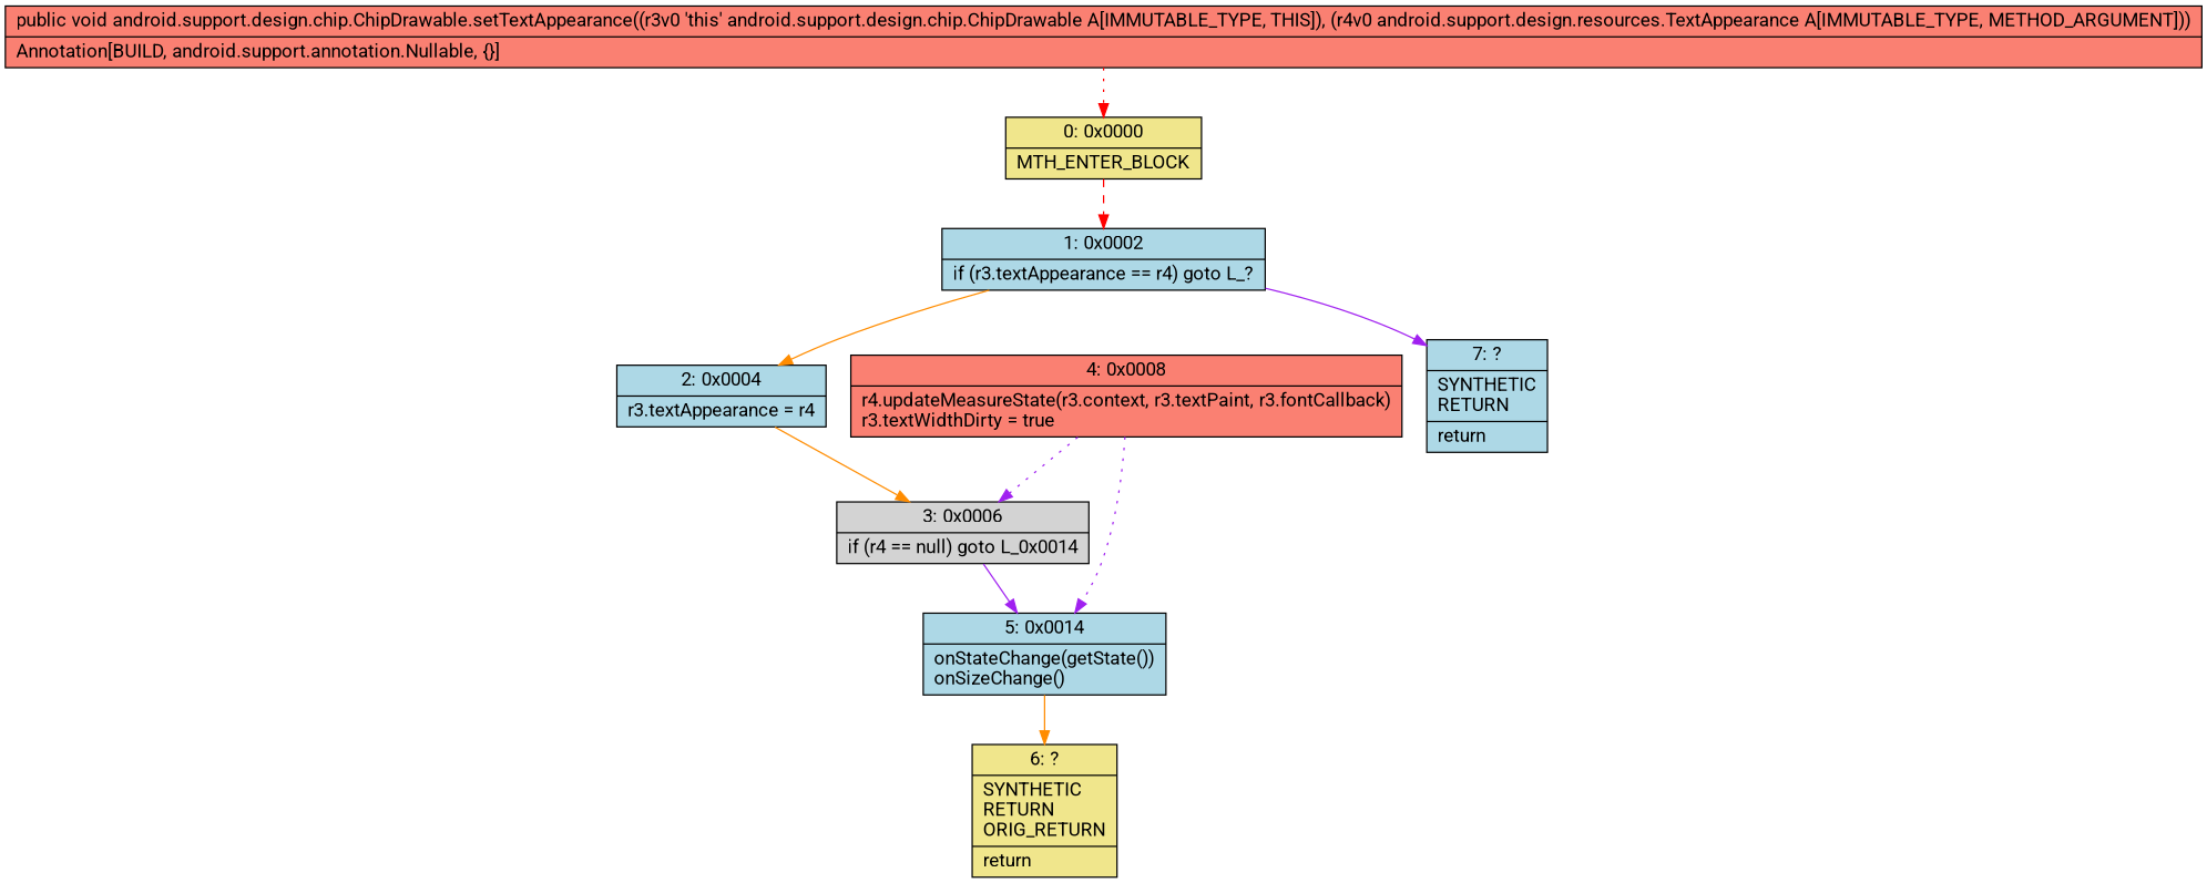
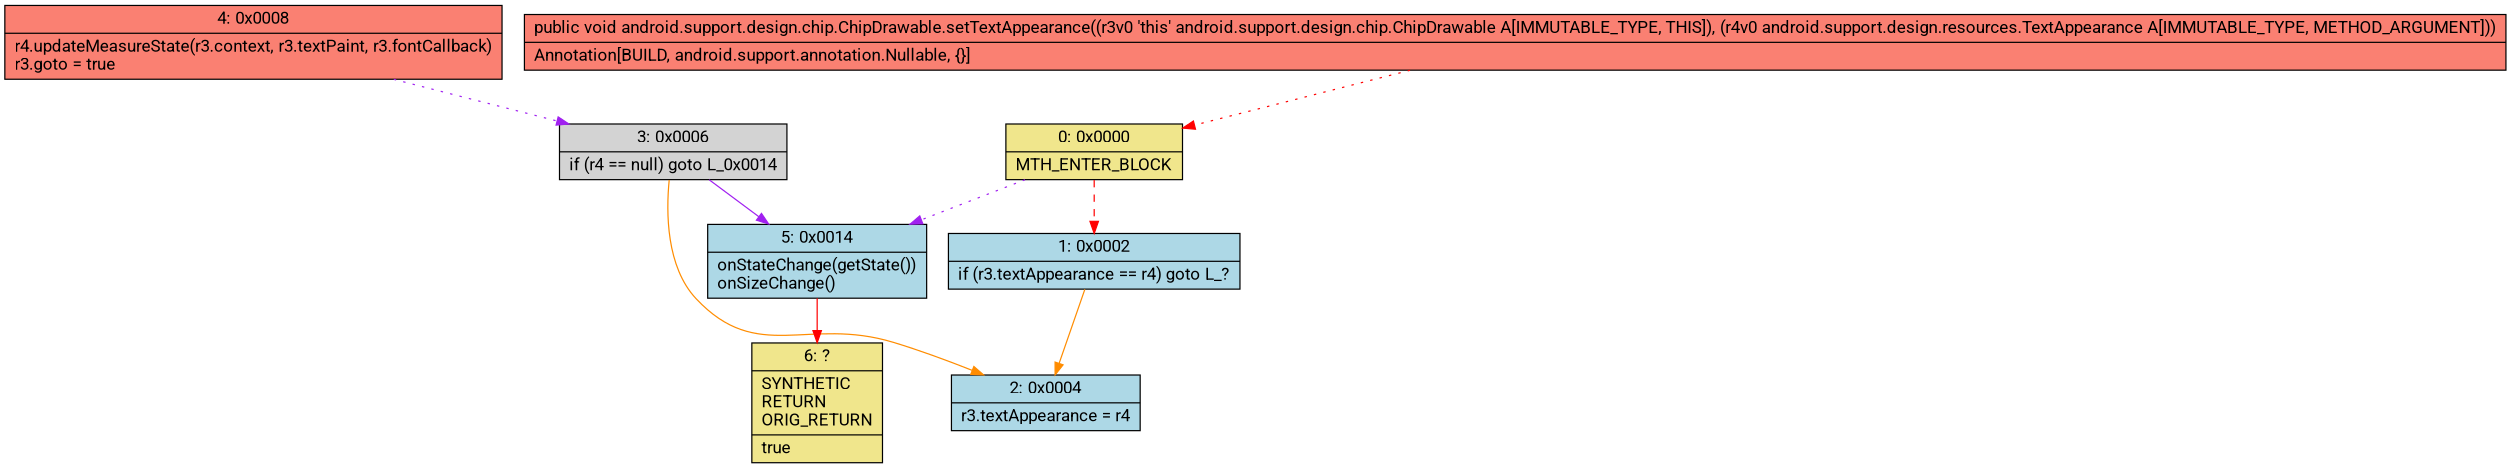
  digraph {
    fontname=Roboto
    node [fillcolor=lightblue fontname=Roboto shape=record style=filled]
    edge [color=purple fontname=Roboto style=solid]
    n1 [fillcolor=khaki label="{0\:\ 0x0000|MTH_ENTER_BLOCK\l}"]
    n2 [label="{1\:\ 0x0002|if (r3.textAppearance == r4) goto L_?\l}"]
    n3 [label="{2\:\ 0x0004|r3.textAppearance = r4\l}"]
-   n4 [label="{7\:\ ?|SYNTHETIC\lRETURN\l|return\l}"]
    n5 [fillcolor=lightgrey label="{3\:\ 0x0006|if (r4 == null) goto L_0x0014\l}"]
    n6 [label="{5\:\ 0x0014|onStateChange(getState())\lonSizeChange()\l}"]
-   n7 [fillcolor=salmon label="{4\:\ 0x0008|r4.updateMeasureState(r3.context, r3.textPaint, r3.fontCallback)\lr3.textWidthDirty = true\l}"]
-   n8 [fillcolor=khaki label="{6\:\ ?|SYNTHETIC\lRETURN\lORIG_RETURN\l|return\l}"]
+   n7 [fillcolor=salmon label="{4\:\ 0x0008|r4.updateMeasureState(r3.context, r3.textPaint, r3.fontCallback)\lr3.goto = true\l}"]
+   n8 [fillcolor=khaki label="{6\:\ ?|SYNTHETIC\lRETURN\lORIG_RETURN\l|true\l}"]
    n9 [fillcolor=salmon label="{public void android.support.design.chip.ChipDrawable.setTextAppearance((r3v0 'this' android.support.design.chip.ChipDrawable A[IMMUTABLE_TYPE, THIS]), (r4v0 android.support.design.resources.TextAppearance A[IMMUTABLE_TYPE, METHOD_ARGUMENT]))  | Annotation[BUILD, android.support.annotation.Nullable, \{\}]\l}"]
    n1 -> n2 [color=red style=dashed]
    n2 -> n3 [color=darkorange]
-   n2 -> n4
-   n3 -> n5 [color=darkorange]
+   n5 -> n3 [color=darkorange]
    n5 -> n6
-   n6 -> n8 [color=darkorange]
+   n6 -> n8 [color=red]
    n7 -> n5 [style=dotted]
-   n7 -> n6 [style=dotted]
+   n1 -> n6 [style=dotted]
    n9 -> n1 [color=red style=dotted]
  }
